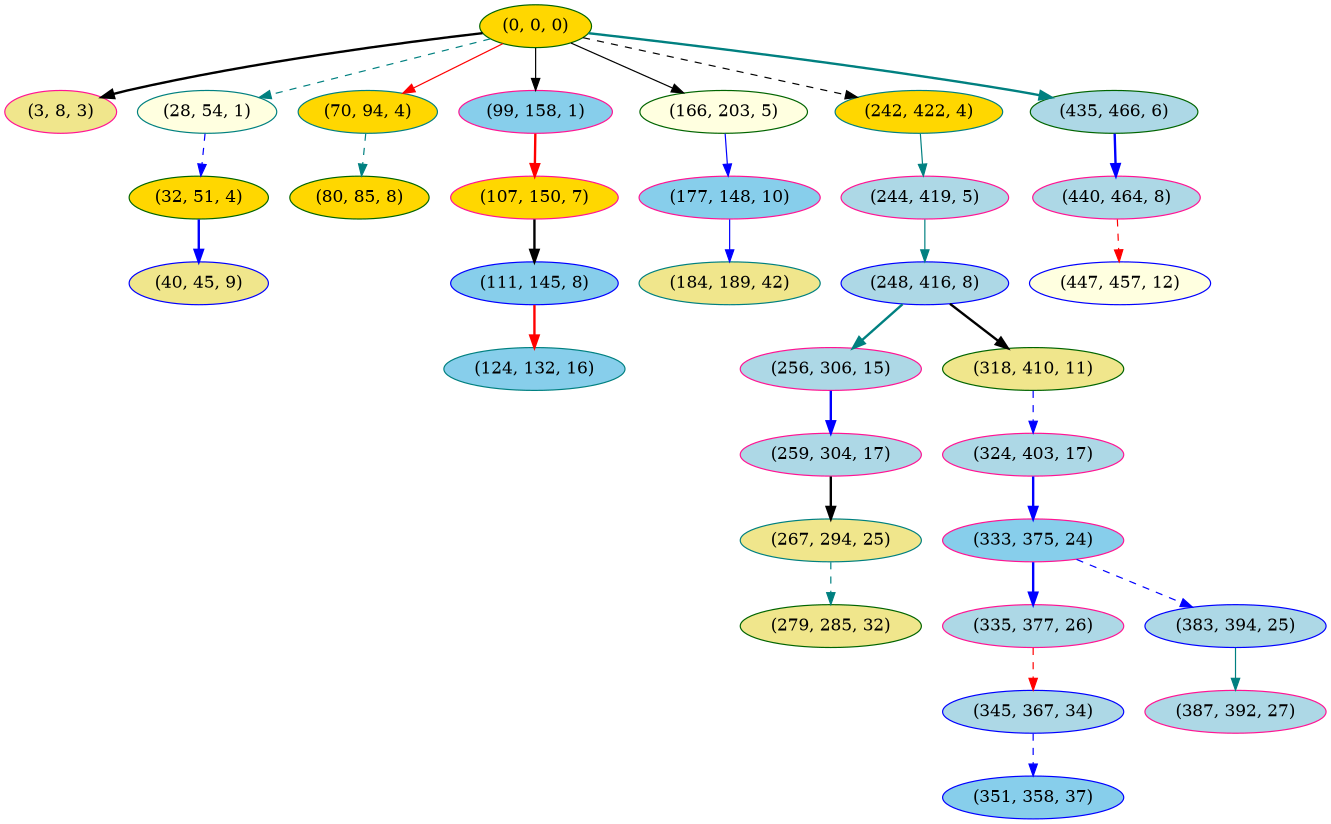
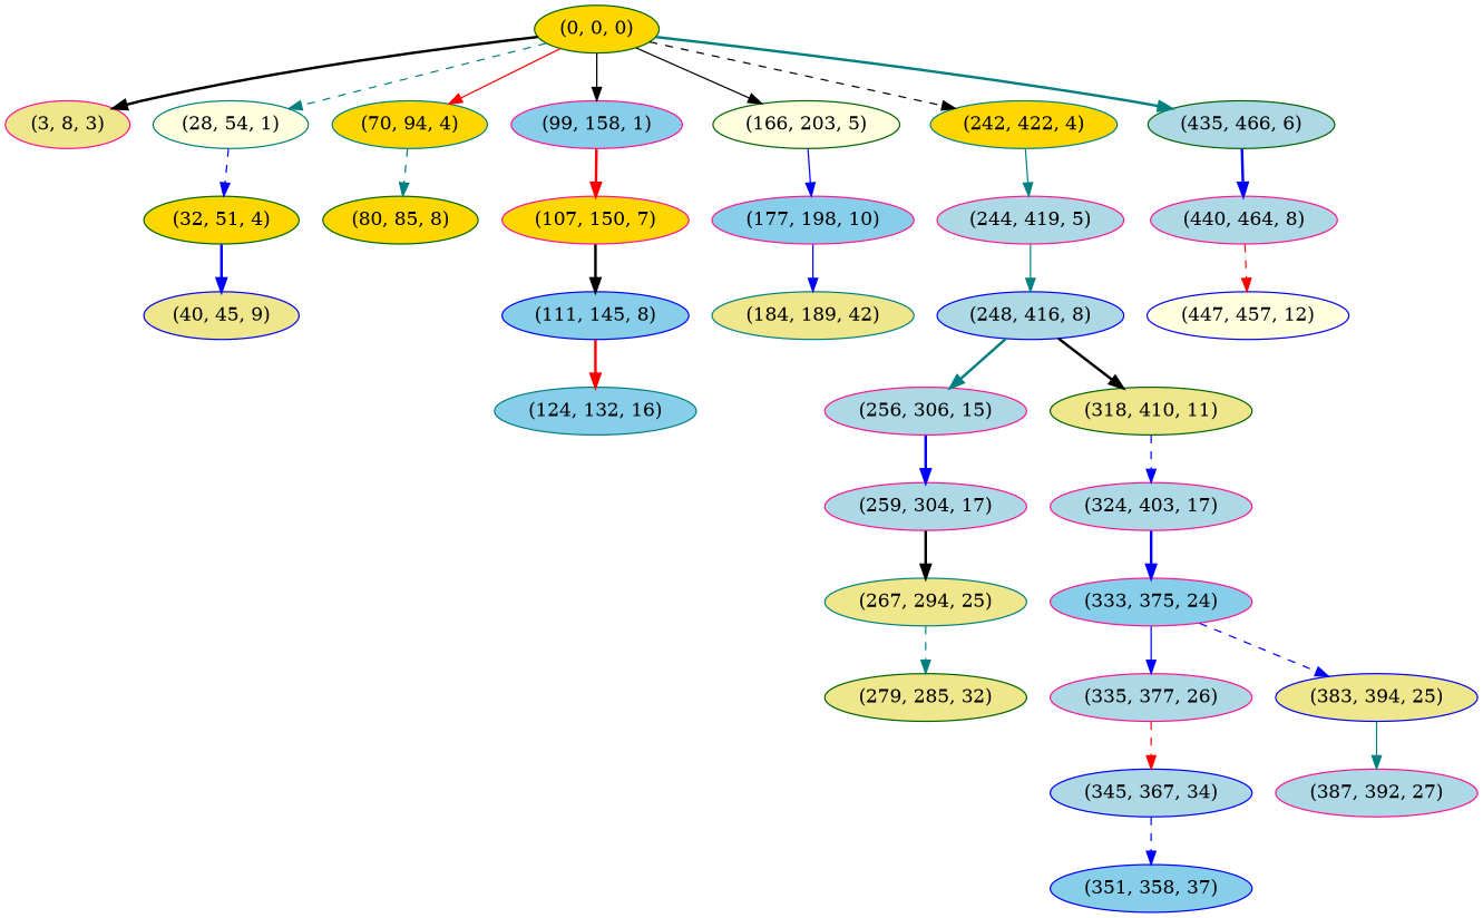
  digraph {
    node [color=deeppink fillcolor=lightblue style=filled]
    edge [color=blue style=bold]
    "(0, 0, 0)" [color=darkgreen fillcolor=gold]
    "(3, 8, 3)" [fillcolor=khaki]
    "(28, 54, 1)" [color=teal fillcolor=lightyellow]
    "(70, 94, 4)" [color=teal fillcolor=gold]
    "(99, 158, 1)" [fillcolor=skyblue]
    "(166, 203, 5)" [color=darkgreen fillcolor=lightyellow]
    "(242, 422, 4)" [color=teal fillcolor=gold]
    "(435, 466, 6)" [color=darkgreen]
    "(32, 51, 4)" [color=darkgreen fillcolor=gold]
    "(80, 85, 8)" [color=darkgreen fillcolor=gold]
    "(107, 150, 7)" [fillcolor=gold]
-   "(177, 198, 10)" [fillcolor=skyblue label="(177, 148, 10)"]
+   "(177, 198, 10)" [fillcolor=skyblue]
    "(244, 419, 5)"
    "(440, 464, 8)"
    "(40, 45, 9)" [color=blue fillcolor=khaki]
    "(111, 145, 8)" [color=blue fillcolor=skyblue]
    "(124, 132, 16)" [color=teal fillcolor=skyblue]
    n18 [color=teal fillcolor=khaki label="(184, 189, 42)"]
    "(248, 416, 8)" [color=blue]
    "(256, 306, 15)"
    "(318, 410, 11)" [color=darkgreen fillcolor=khaki]
    "(259, 304, 17)"
    "(324, 403, 17)"
    "(267, 294, 25)" [color=teal fillcolor=khaki]
    "(279, 285, 32)" [color=darkgreen fillcolor=khaki]
    n26 [fillcolor=skyblue label="(333, 375, 24)"]
    "(335, 377, 26)"
-   "(383, 394, 25)" [color=blue]
+   "(383, 394, 25)" [color=blue fillcolor=khaki]
    "(345, 367, 34)" [color=blue]
    "(387, 392, 27)"
    "(351, 358, 37)" [color=blue fillcolor=skyblue]
    "(447, 457, 12)" [color=blue fillcolor=lightyellow]
    "(0, 0, 0)" -> "(3, 8, 3)" [color=black]
    "(0, 0, 0)" -> "(28, 54, 1)" [color=teal style=dashed]
    "(0, 0, 0)" -> "(70, 94, 4)" [color=red style=solid]
    "(0, 0, 0)" -> "(99, 158, 1)" [color=black style=solid]
    "(0, 0, 0)" -> "(166, 203, 5)" [color=black style=solid]
    "(0, 0, 0)" -> "(242, 422, 4)" [color=black style=dashed]
    "(0, 0, 0)" -> "(435, 466, 6)" [color=teal]
    "(28, 54, 1)" -> "(32, 51, 4)" [style=dashed]
    "(70, 94, 4)" -> "(80, 85, 8)" [color=teal style=dashed]
    "(99, 158, 1)" -> "(107, 150, 7)" [color=red]
    "(166, 203, 5)" -> "(177, 198, 10)" [style=solid]
    "(242, 422, 4)" -> "(244, 419, 5)" [color=teal style=solid]
    "(435, 466, 6)" -> "(440, 464, 8)"
    "(32, 51, 4)" -> "(40, 45, 9)"
    "(107, 150, 7)" -> "(111, 145, 8)" [color=black]
    "(177, 198, 10)" -> n18 [style=solid]
    "(244, 419, 5)" -> "(248, 416, 8)" [color=teal style=solid]
    "(440, 464, 8)" -> "(447, 457, 12)" [color=red style=dashed]
    "(111, 145, 8)" -> "(124, 132, 16)" [color=red]
    "(248, 416, 8)" -> "(256, 306, 15)" [color=teal]
    "(248, 416, 8)" -> "(318, 410, 11)" [color=black]
    "(256, 306, 15)" -> "(259, 304, 17)"
    "(318, 410, 11)" -> "(324, 403, 17)" [style=dashed]
    "(259, 304, 17)" -> "(267, 294, 25)" [color=black]
    "(324, 403, 17)" -> n26
    "(267, 294, 25)" -> "(279, 285, 32)" [color=teal style=dashed]
-   n26 -> "(335, 377, 26)"
+   n26 -> "(335, 377, 26)" [style=solid]
    n26 -> "(383, 394, 25)" [style=dashed]
    "(335, 377, 26)" -> "(345, 367, 34)" [color=red style=dashed]
    "(383, 394, 25)" -> "(387, 392, 27)" [color=teal style=solid]
    "(345, 367, 34)" -> "(351, 358, 37)" [style=dashed]
  }
